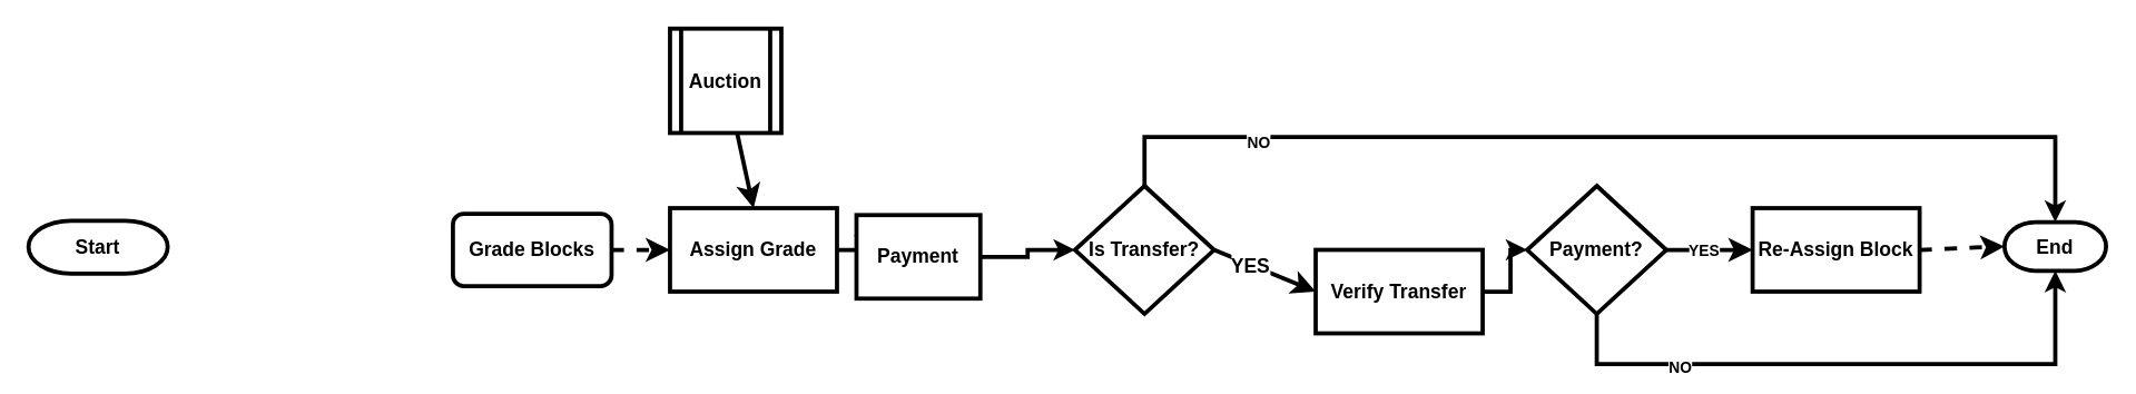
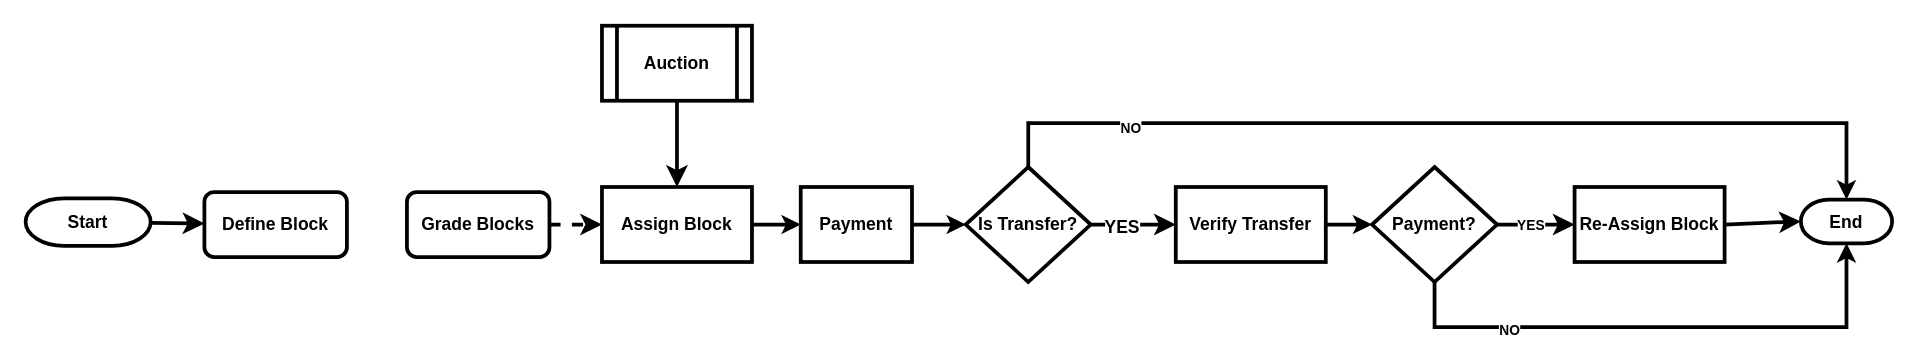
  <mxCell id="0" />
  <mxCell id="1" parent="0" />
+ <mxCell id="2" value="" style="edgeStyle=none;curved=1;rounded=0;orthogonalLoop=1;jettySize=auto;html=1;fontSize=12;startSize=8;endSize=8;strokeWidth=3;" parent="1" source="3" target="5" edge="1"><mxGeometry relative="1" as="geometry" /></mxCell>
  <mxCell id="3" value="&lt;span&gt;&lt;font&gt;Start&lt;/font&gt;&lt;/span&gt;" style="strokeWidth=3;html=1;shape=mxgraph.flowchart.terminator;whiteSpace=wrap;fontSize=14;fontStyle=1" parent="1" vertex="1"><mxGeometry x="20" y="158" width="100" height="38" as="geometry" /></mxCell>
  <mxCell id="4" value="&lt;span&gt;End&lt;/span&gt;" style="strokeWidth=3;html=1;shape=mxgraph.flowchart.terminator;whiteSpace=wrap;fontSize=14;fontStyle=1" parent="1" vertex="1"><mxGeometry x="1440" y="159" width="73" height="35" as="geometry" /></mxCell>
+ <mxCell id="5" value="Define Block" style="rounded=1;whiteSpace=wrap;html=1;fontSize=14;fontStyle=1;strokeWidth=3;" parent="1" vertex="1"><mxGeometry x="163" y="153" width="114" height="52" as="geometry" /></mxCell>
  <mxCell id="6" value="" style="edgeStyle=none;curved=1;rounded=0;orthogonalLoop=1;jettySize=auto;html=1;fontSize=12;startSize=8;endSize=8;strokeWidth=3;entryX=0;entryY=0.5;entryDx=0;entryDy=0;dashed=1;" parent="1" source="7" target="20" edge="1"><mxGeometry relative="1" as="geometry" /></mxCell>
  <mxCell id="7" value="Grade Blocks" style="rounded=1;whiteSpace=wrap;html=1;fontSize=14;fontStyle=1;strokeWidth=3;" parent="1" vertex="1"><mxGeometry x="325" y="153" width="114" height="52" as="geometry" /></mxCell>
  <mxCell id="8" value="" style="edgeStyle=none;curved=1;rounded=0;orthogonalLoop=1;jettySize=auto;html=1;fontSize=12;startSize=8;endSize=8;strokeWidth=3;entryX=0.5;entryY=0;entryDx=0;entryDy=0;" parent="1" source="9" target="20" edge="1"><mxGeometry relative="1" as="geometry" /></mxCell>
- <mxCell id="9" value="Auction" style="shape=process;whiteSpace=wrap;html=1;backgroundOutline=1;fontSize=14;fontStyle=1;strokeWidth=3;" parent="1" vertex="1"><mxGeometry x="481" y="20" width="80" height="75" as="geometry" /></mxCell>
+ <mxCell id="9" value="Auction" style="shape=process;whiteSpace=wrap;html=1;backgroundOutline=1;fontSize=14;fontStyle=1;strokeWidth=3;" parent="1" vertex="1"><mxGeometry x="481" y="20" width="120" height="60" as="geometry" /></mxCell>
  <mxCell id="10" value="" style="edgeStyle=none;curved=1;rounded=0;orthogonalLoop=1;jettySize=auto;html=1;fontSize=14;startSize=8;endSize=8;fontStyle=1;strokeWidth=3;exitX=1;exitY=0.5;exitDx=0;exitDy=0;entryX=0;entryY=0.5;entryDx=0;entryDy=0;" parent="1" source="14" target="24" edge="1"><mxGeometry relative="1" as="geometry" /></mxCell>
  <mxCell id="11" value="YES" style="edgeLabel;html=1;align=center;verticalAlign=middle;resizable=0;points=[];fontSize=14;fontStyle=1" parent="10" vertex="1" connectable="0"><mxGeometry x="-0.284" y="-1" relative="1" as="geometry"><mxPoint as="offset" /></mxGeometry></mxCell>
  <mxCell id="12" value="" style="edgeStyle=orthogonalEdgeStyle;rounded=0;orthogonalLoop=1;jettySize=auto;html=1;entryX=0.5;entryY=0;entryDx=0;entryDy=0;entryPerimeter=0;strokeWidth=3;" edge="1" parent="1" source="14" target="4"><mxGeometry relative="1" as="geometry"><mxPoint x="822" y="37" as="targetPoint" /><Array as="points"><mxPoint x="822" y="98" /><mxPoint x="1477" y="98" /></Array></mxGeometry></mxCell>
  <mxCell id="13" value="&lt;b&gt;NO&lt;/b&gt;" style="edgeLabel;html=1;align=center;verticalAlign=middle;resizable=0;points=[];" vertex="1" connectable="0" parent="12"><mxGeometry x="-0.691" y="-3" relative="1" as="geometry"><mxPoint as="offset" /></mxGeometry></mxCell>
  <mxCell id="14" value="Is Transfer?" style="rhombus;whiteSpace=wrap;html=1;fontSize=14;fontStyle=1;strokeWidth=3;" parent="1" vertex="1"><mxGeometry x="772" y="133" width="100" height="92" as="geometry" /></mxCell>
  <mxCell id="15" value="" style="edgeStyle=none;curved=1;rounded=0;orthogonalLoop=1;jettySize=auto;html=1;fontSize=14;startSize=8;endSize=8;fontStyle=1;strokeWidth=3;entryX=0;entryY=0.5;entryDx=0;entryDy=0;exitX=1;exitY=0.5;exitDx=0;exitDy=0;" parent="1" target="17" edge="1" source="27"><mxGeometry relative="1" as="geometry"><mxPoint x="1207" y="179" as="sourcePoint" /><mxPoint x="1287" y="179" as="targetPoint" /></mxGeometry></mxCell>
  <mxCell id="16" value="&lt;b&gt;YES&lt;/b&gt;" style="edgeLabel;html=1;align=center;verticalAlign=middle;resizable=0;points=[];" vertex="1" connectable="0" parent="15"><mxGeometry x="-0.167" relative="1" as="geometry"><mxPoint as="offset" /></mxGeometry></mxCell>
  <mxCell id="17" value="Re-Assign Block" style="whiteSpace=wrap;html=1;fontSize=14;fontStyle=1;strokeWidth=3;" parent="1" vertex="1"><mxGeometry x="1259" y="149" width="120" height="60" as="geometry" /></mxCell>
- <mxCell id="18" value="" style="edgeStyle=none;curved=1;rounded=0;orthogonalLoop=1;jettySize=auto;html=1;fontSize=12;startSize=8;endSize=8;fontStyle=1;strokeWidth=3;exitX=1;exitY=0.5;exitDx=0;exitDy=0;entryX=0;entryY=0.5;entryDx=0;entryDy=0;entryPerimeter=0;dashed=1;" parent="1" source="17" target="4" edge="1"><mxGeometry relative="1" as="geometry"><mxPoint x="1404" y="178.157" as="sourcePoint" /><mxPoint x="1454" y="176.621" as="targetPoint" /></mxGeometry></mxCell>
+ <mxCell id="18" value="" style="edgeStyle=none;curved=1;rounded=0;orthogonalLoop=1;jettySize=auto;html=1;fontSize=12;startSize=8;endSize=8;fontStyle=1;strokeWidth=3;exitX=1;exitY=0.5;exitDx=0;exitDy=0;entryX=0;entryY=0.5;entryDx=0;entryDy=0;entryPerimeter=0;" parent="1" source="17" target="4" edge="1"><mxGeometry relative="1" as="geometry"><mxPoint x="1404" y="178.157" as="sourcePoint" /><mxPoint x="1454" y="176.621" as="targetPoint" /></mxGeometry></mxCell>
  <mxCell id="19" value="" style="edgeStyle=orthogonalEdgeStyle;rounded=0;orthogonalLoop=1;jettySize=auto;html=1;strokeWidth=3;" edge="1" parent="1" source="20" target="22"><mxGeometry relative="1" as="geometry" /></mxCell>
- <mxCell id="20" value="Assign Grade" style="whiteSpace=wrap;html=1;fontSize=14;fontStyle=1;strokeWidth=3;" vertex="1" parent="1"><mxGeometry x="481" y="149" width="120" height="60" as="geometry" /></mxCell>
+ <mxCell id="20" value="Assign Block" style="whiteSpace=wrap;html=1;fontSize=14;fontStyle=1;strokeWidth=3;" vertex="1" parent="1"><mxGeometry x="481" y="149" width="120" height="60" as="geometry" /></mxCell>
  <mxCell id="21" value="" style="edgeStyle=orthogonalEdgeStyle;rounded=0;orthogonalLoop=1;jettySize=auto;html=1;strokeWidth=3;" edge="1" parent="1" source="22" target="14"><mxGeometry relative="1" as="geometry" /></mxCell>
- <mxCell id="22" value="Payment" style="whiteSpace=wrap;html=1;fontSize=14;fontStyle=1;strokeWidth=3;" vertex="1" parent="1"><mxGeometry x="615" y="154" width="89" height="60" as="geometry" /></mxCell>
+ <mxCell id="22" value="Payment" style="whiteSpace=wrap;html=1;fontSize=14;fontStyle=1;strokeWidth=3;" vertex="1" parent="1"><mxGeometry x="640" y="149" width="89" height="60" as="geometry" /></mxCell>
  <mxCell id="23" value="" style="edgeStyle=orthogonalEdgeStyle;rounded=0;orthogonalLoop=1;jettySize=auto;html=1;strokeWidth=3;" edge="1" parent="1" source="24" target="27"><mxGeometry relative="1" as="geometry" /></mxCell>
- <mxCell id="24" value="Verify Transfer" style="whiteSpace=wrap;html=1;fontSize=14;fontStyle=1;strokeWidth=3;" vertex="1" parent="1"><mxGeometry x="945" y="179" width="120" height="60" as="geometry" /></mxCell>
+ <mxCell id="24" value="Verify Transfer" style="whiteSpace=wrap;html=1;fontSize=14;fontStyle=1;strokeWidth=3;" vertex="1" parent="1"><mxGeometry x="940" y="149" width="120" height="60" as="geometry" /></mxCell>
  <mxCell id="25" value="" style="edgeStyle=orthogonalEdgeStyle;rounded=0;orthogonalLoop=1;jettySize=auto;html=1;entryX=0.5;entryY=1;entryDx=0;entryDy=0;entryPerimeter=0;exitX=0.5;exitY=1;exitDx=0;exitDy=0;strokeWidth=3;" edge="1" parent="1" source="27" target="4"><mxGeometry relative="1" as="geometry"><mxPoint x="1147" y="321" as="targetPoint" /><Array as="points"><mxPoint x="1147" y="261" /><mxPoint x="1477" y="261" /></Array></mxGeometry></mxCell>
  <mxCell id="26" value="&lt;b&gt;NO&lt;/b&gt;" style="edgeLabel;html=1;align=center;verticalAlign=middle;resizable=0;points=[];" vertex="1" connectable="0" parent="25"><mxGeometry x="-0.561" y="-2" relative="1" as="geometry"><mxPoint as="offset" /></mxGeometry></mxCell>
  <mxCell id="27" value="Payment?" style="rhombus;whiteSpace=wrap;html=1;fontSize=14;fontStyle=1;strokeWidth=3;" vertex="1" parent="1"><mxGeometry x="1097" y="133" width="100" height="92" as="geometry" /></mxCell>
